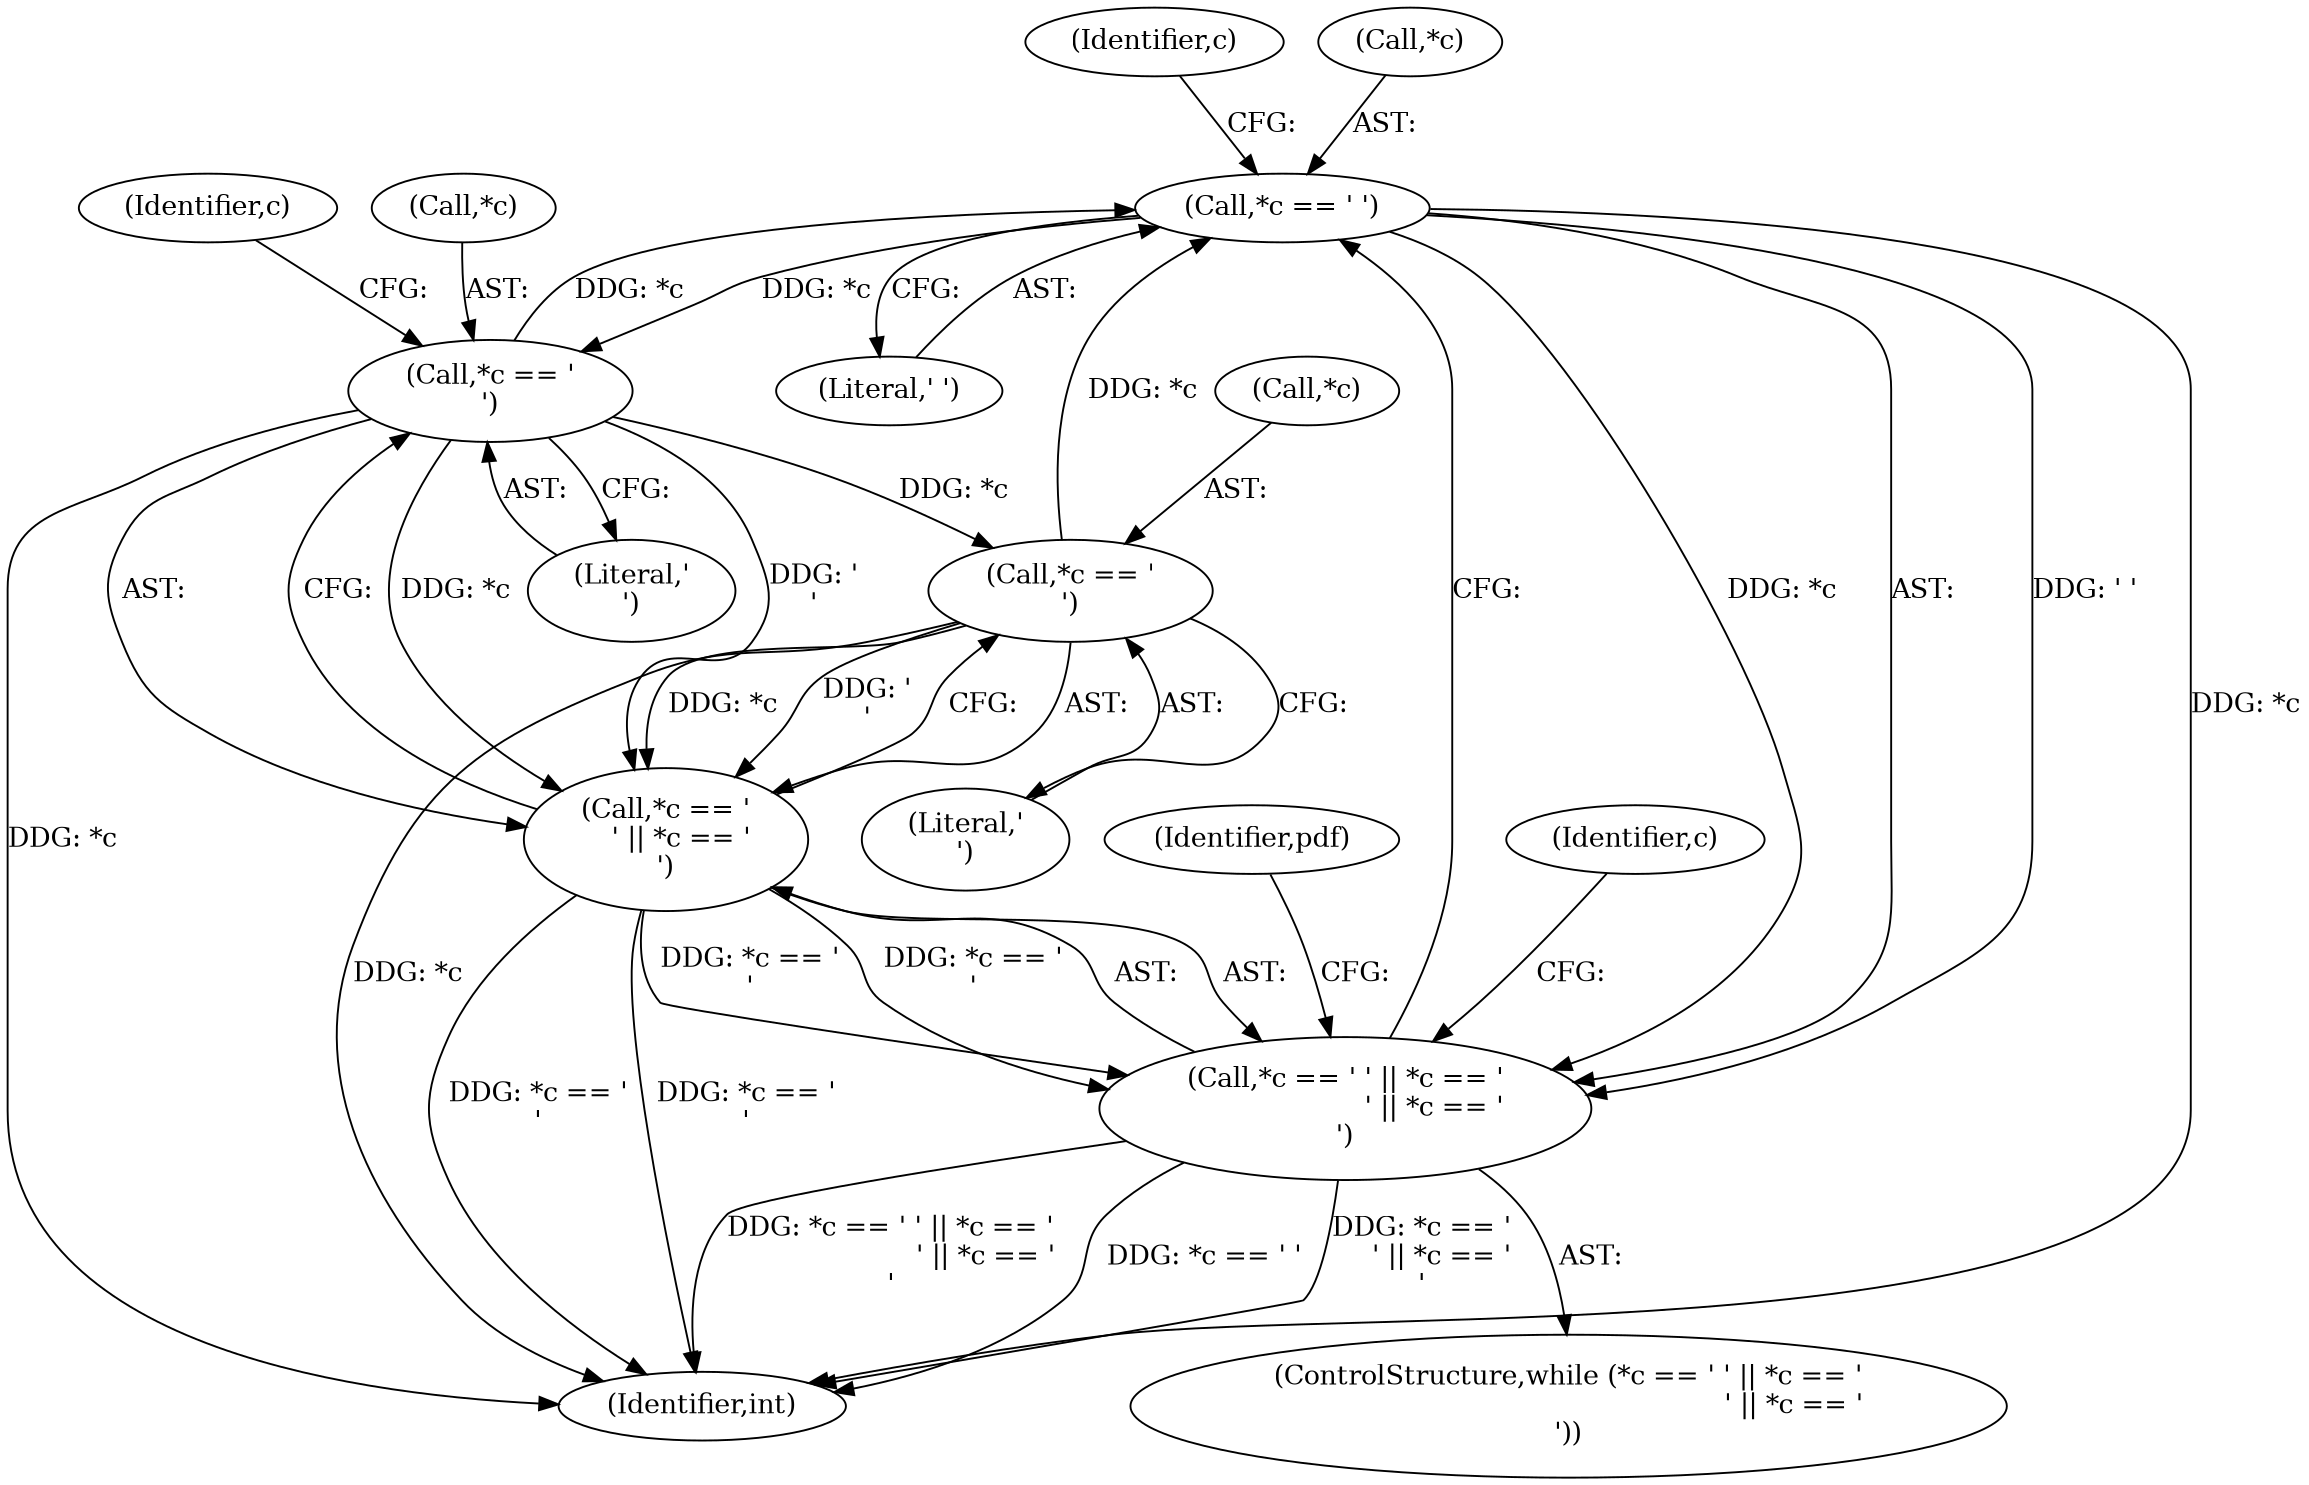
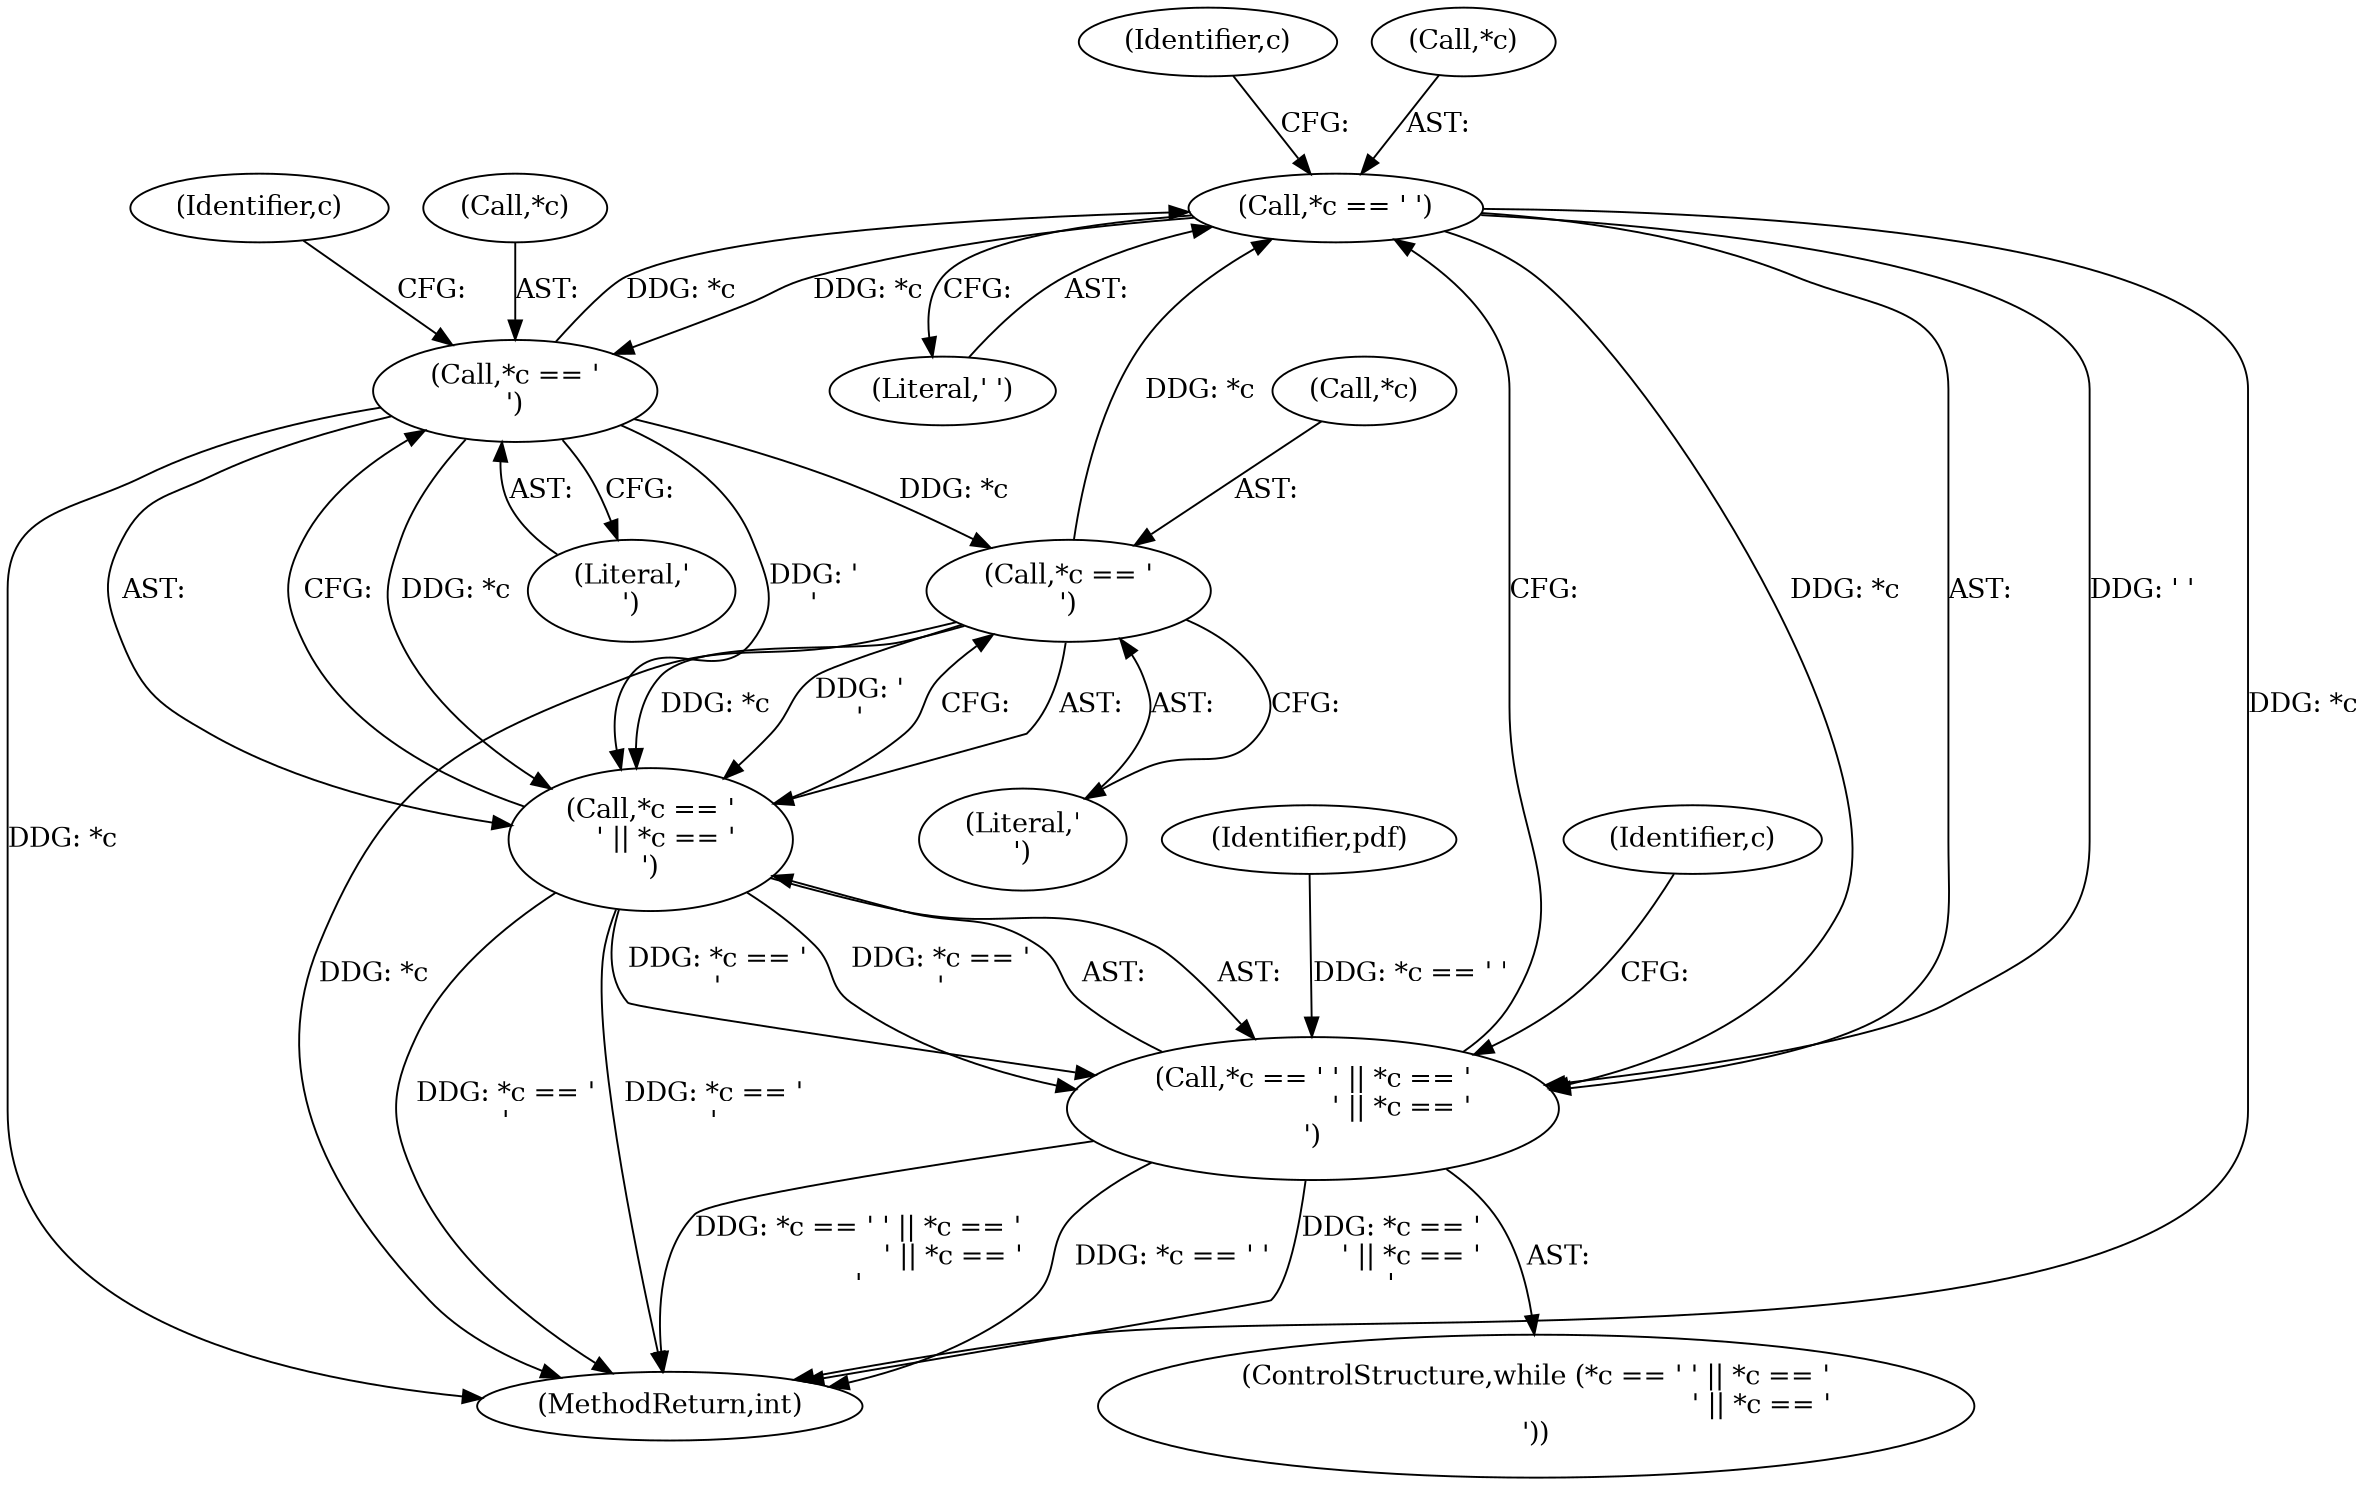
  digraph {
    n1 [label="(Call,*c == ' ')"]
    n2 [label="(Call,*c == '\n')"]
    n3 [label="(Call,*c == ' ' || *c == '\n' || *c == '\r')"]
-   n4 [label="(Identifier,int)"]
+   n4 [label="(MethodReturn,int)"]
    n5 [label="(Literal,' ')"]
    n6 [label="(Call,*c == '\r')"]
    n7 [label="(Call,*c == '\n' || *c == '\r')"]
    n8 [label="(Literal,'\n')"]
    n9 [label="(ControlStructure,while (*c == ' ' || *c == '\n' || *c == '\r'))"]
    n10 [label="(Literal,'\r')"]
    n11 [label="(Identifier,c)"]
    n12 [label="(Call,*c)"]
    n13 [label="(Identifier,pdf)"]
    n14 [label="(Call,*c)"]
    n15 [label="(Identifier,c)"]
    n16 [label="(Identifier,c)"]
    n17 [label="(Call,*c)"]
    n1 -> n2 [label="DDG: *c"]
    n1 -> n3 [label="AST: "]
    n1 -> n3 [label="DDG: *c"]
    n1 -> n3 [label="DDG: ' '"]
    n1 -> n4 [label="DDG: *c"]
    n1 -> n5 [label="CFG: "]
    n2 -> n1 [label="DDG: *c"]
    n2 -> n4 [label="DDG: *c"]
    n2 -> n6 [label="DDG: *c"]
    n2 -> n7 [label="AST: "]
    n2 -> n7 [label="DDG: *c"]
    n2 -> n7 [label="DDG: '\n'"]
    n2 -> n8 [label="CFG: "]
    n3 -> n1 [label="CFG: "]
    n3 -> n4 [label="DDG: *c == ' '"]
    n3 -> n4 [label="DDG: *c == '\n' || *c == '\r'"]
    n3 -> n4 [label="DDG: *c == ' ' || *c == '\n' || *c == '\r'"]
    n3 -> n7 [label="AST: "]
    n3 -> n9 [label="AST: "]
    n5 -> n1 [label="AST: "]
    n6 -> n1 [label="DDG: *c"]
    n6 -> n4 [label="DDG: *c"]
    n6 -> n7 [label="AST: "]
    n6 -> n7 [label="DDG: *c"]
    n6 -> n7 [label="DDG: '\r'"]
    n6 -> n10 [label="CFG: "]
    n7 -> n2 [label="CFG: "]
    n7 -> n3 [label="AST: "]
    n7 -> n3 [label="DDG: *c == '\n'"]
    n7 -> n3 [label="DDG: *c == '\r'"]
    n7 -> n4 [label="DDG: *c == '\r'"]
    n7 -> n4 [label="DDG: *c == '\n'"]
    n7 -> n6 [label="CFG: "]
    n8 -> n2 [label="AST: "]
    n10 -> n6 [label="AST: "]
    n11 -> n1 [label="CFG: "]
    n12 -> n6 [label="AST: "]
-   n13 -> n3 [label="CFG: "]
+   n13 -> n3 [label="DDG: *c == ' '"]
    n14 -> n1 [label="AST: "]
    n15 -> n2 [label="CFG: "]
    n16 -> n3 [label="CFG: "]
    n17 -> n2 [label="AST: "]
  }
